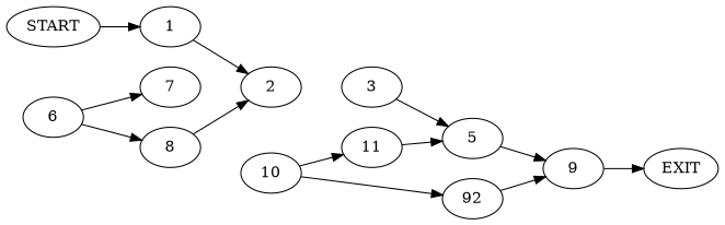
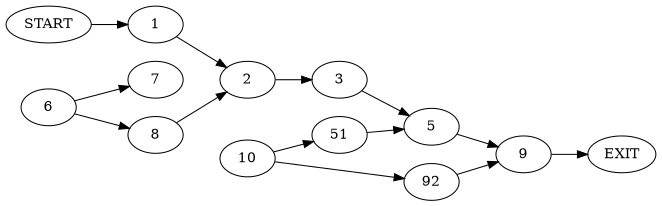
  digraph {
    rankdir=LR
    n1 [label=START]
    1
    2
    n4 [label=EXIT]
    3
    5
    9
    6
    7
    8
    10
-   11
+   11 [label=51]
    n13 [label=92]
    n1 -> 1
    1 -> 2
+   2 -> 3
    3 -> 5
    5 -> 9
    9 -> n4
    6 -> 7
    6 -> 8
    8 -> 2
    10 -> 11
    10 -> n13
    11 -> 5
    n13 -> 9
  }
